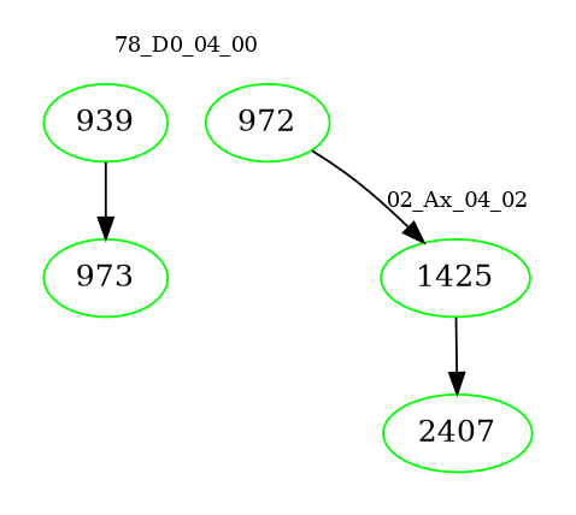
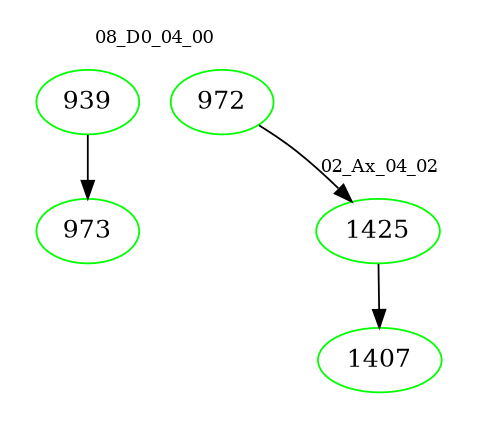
  digraph {
    node [color=green]
    edge [color=black]
    n1 [label=1425]
-   n2 [label=2407]
+   n2 [label=1407]
    n3 [label=972]
    n4 [label=939]
    n5 [label=973]
    subgraph cluster_1 {
      color=white
      fontsize=10
      label="02_Ax_04_02"
      n1
      n2
    }
    subgraph cluster_2 {
      color=white
      fontsize=10
-     label="78_D0_04_00"
+     label="08_D0_04_00"
      n3
      n4
      n5
    }
    n1 -> n2
    n3 -> n1
    n4 -> n5
  }
